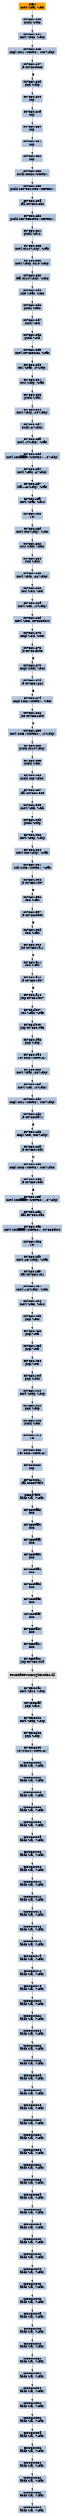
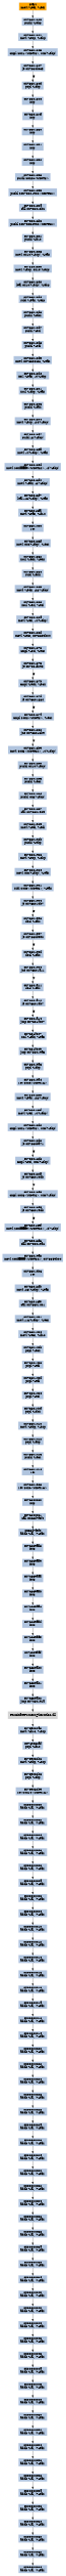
  digraph {
    node [color=lightsteelblue fillcolor=lightsteelblue shape=rectangle style=filled]
    edge [color="#000000"]
    n1 [color=lightgrey fillcolor=orange label="start\nmovl %edi, %edi"]
    n2 [label="0x73301840\npushl %ebp"]
    n3 [label="0x73301841\nmovl %esp, %ebp"]
    n4 [label="0x73301843\ncmpl $0x1<UINT8>, 0xc(%ebp)"]
    n5 [label="0x73301847\nje 0x7330bcc5"]
    n6 [label="0x7330184d\npopl %ebp"]
    n7 [label="0x7330184e\nnop "]
    n8 [label="0x7330184f\nnop "]
    n9 [label="0x73301850\nnop "]
    n10 [label="0x73301851\nnop "]
    n11 [label="0x73301852\nnop "]
    n12 [label="0x73301853\npushl $0x2c<UINT8>"]
    n13 [label="0x73301855\npushl $0x73301908<UINT32>"]
    n14 [label="0x7330185a\ncall 0x733013bc"]
    n15 [label="0x733013bc\npushl $0x73352992<UINT32>"]
    n16 [label="0x733013c1\npushl %fs:0"]
    n17 [label="0x733013c8\nmovl 0x10(%esp), %eax"]
    n18 [label="0x733013cc\nmovl %ebp, 0x10(%esp)"]
    n19 [label="0x733013d0\nleal 0x10(%esp), %ebp"]
    n20 [label="0x733013d4\nsubl %eax, %esp"]
    n21 [label="0x733013d6\npushl %ebx"]
    n22 [label="0x733013d7\npushl %esi"]
    n23 [label="0x733013d8\npushl %edi"]
    n24 [label="0x733013d9\nmovl 0x73358ccc, %eax"]
    n25 [label="0x733013de\nxorl %eax, -4(%ebp)"]
    n26 [label="0x733013e1\nxorl %ebp, %eax"]
    n27 [label="0x733013e3\npushl %eax"]
    n28 [label="0x733013e4\nmovl %esp, -24(%ebp)"]
    n29 [label="0x733013e7\npushl -8(%ebp)"]
    n30 [label="0x733013ea\nmovl -4(%ebp), %eax"]
    n31 [label="0x733013ed\nmovl $0xfffffffe<UINT32>, -4(%ebp)"]
    n32 [label="0x733013f4\nmovl %eax, -8(%ebp)"]
    n33 [label="0x733013f7\nleal -16(%ebp), %eax"]
    n34 [label="0x733013fa\nmovl %eax, %fs:0"]
    n35 [label="0x73301400\nret"]
    n36 [label="0x7330185f\nmovl 0xc(%ebp), %ecx"]
    n37 [label="0x73301862\nxorl %edx, %edx"]
    n38 [label="0x73301864\nsubl %edx"]
    n39 [label="0x73301865\nmovl %edx, -28(%ebp)"]
    n40 [label="0x73301868\nxorl %esi, %esi"]
    n41 [label="0x7330186a\nmovl %esi, -4(%ebp)"]
    n42 [label="0x7330186d\nmovl %ecx, 0x73359b04"]
    n43 [label="0x73301873\ncmpl %esi, %ecx"]
    n44 [label="0x73301875\nje 0x7331f295"]
    n45 [label="0x7330187b\ncmpl %edx, %ecx"]
    n46 [label="0x7330187d\nje 0x73301884"]
    n47 [color=lightgrey label="0x7330187f\ncmpl $0x2<UINT8>, %ecx"]
    n48 [label="0x73301882\njne 0x733018b9"]
    n49 [label="0x733018b9\nmovl $0x3<UINT32>, -4(%ebp)"]
    n50 [label="0x733018c0\npushl 0x10(%ebp)"]
    n51 [label="0x733018c3\npushl %ecx"]
    n52 [label="0x733018c4\npushl 0x8(%ebp)"]
    n53 [label="0x733018c7\ncall 0x73301989"]
    n54 [label="0x73301989\nmovl %edi, %edi"]
    n55 [label="0x7330198b\npushl %ebp"]
    n56 [label="0x7330198c\nmovl %esp, %ebp"]
    n57 [label="0x7330198e\nmovl 0xc(%ebp), %eax"]
    n58 [label="0x73301991\nsubl $0x0<UINT8>, %eax"]
    n59 [label="0x73301994\nje 0x733019b7"]
    n60 [label="0x73301996\ndecl %eax"]
    n61 [label="0x73301997\nje 0x7330b9e0"]
    n62 [label="0x7330199d\ndecl %eax"]
    n63 [label="0x7330199e\njne 0x73301a11"]
    n64 [label="0x73301a11\ndecl %eax"]
    n65 [label="0x73301a12\nje 0x733019b7"]
    n66 [label="0x73301a14\njmp 0x7331f407"]
    n67 [label="0x7331f407\nxorl %eax, %eax"]
    n68 [label="0x7331f409\njmp 0x733019a3"]
    n69 [label="0x733019a3\npopl %ebp"]
    n70 [label="0x733019a4\nret $0xc<UINT16>"]
    n71 [label="0x733018cc\nmovl %eax, -28(%ebp)"]
    n72 [label="0x733018cf\nmovl %esi, -4(%ebp)"]
    n73 [label="0x733018d2\ncmpl $0x1<UINT8>, 0xc(%ebp)"]
    n74 [label="0x733018d6\nje 0x7330ba71"]
    n75 [label="0x733018dc\ncmpl %esi, 0xc(%ebp)"]
    n76 [label="0x733018df\nje 0x733019db"]
    n77 [label="0x733018e5\ncmpl $0x3<UINT8>, 0xc(%ebp)"]
    n78 [label="0x733018e9\nje 0x733019db"]
    n79 [label="0x733018ef\nmovl $0xfffffffe<UINT32>, -4(%ebp)"]
    n80 [label="0x733018f6\ncall 0x733019ac"]
    n81 [label="0x733019ac\nmovl $0xffffffff<UINT32>, 0x73359b04"]
    n82 [label="0x733019b6\nret"]
    n83 [label="0x733018fb\nmovl -28(%ebp), %eax"]
    n84 [label="0x733018fe\ncall 0x73301401"]
    n85 [label="0x73301401\nmovl -16(%ebp), %ecx"]
    n86 [label="0x73301404\nmovl %ecx, %fs:0"]
    n87 [label="0x7330140b\npopl %ecx"]
    n88 [label="0x7330140c\npopl %edi"]
    n89 [label="0x7330140d\npopl %edi"]
    n90 [label="0x7330140e\npopl %esi"]
    n91 [label="0x7330140f\npopl %ebx"]
    n92 [label="0x73301410\nmovl %ebp, %esp"]
    n93 [label="0x73301412\npopl %ebp"]
    n94 [label="0x73301413\npushl %ecx"]
    n95 [label="0x73301414\nret"]
    n96 [label="0x73301903\nret $0xc<UINT16>"]
    n97 [label="0x7c8000c0\nnop "]
    n98 [label="0x7c8000c1\ncall 0x63d7f9f4"]
    n99 [label="0x63d7f9f4\naddb %al, (%eax)"]
    n100 [label="0x7c839aa8\nint3 "]
    n101 [label="0x7c839aa9\nint3 "]
    n102 [label="0x7c839aaa\nint3 "]
    n103 [label="0x7c839aab\nint3 "]
    n104 [label="0x7c839aac\nint3 "]
    n105 [label="0x7c839aad\nint3 "]
    n106 [label="0x7c839aae\nint3 "]
    n107 [label="0x7c839aaf\nint3 "]
    n108 [label="0x7c839ab0\nint3 "]
    n109 [label="0x7c839ab1\nint3 "]
    n110 [label="0x7c839ab2\njmp 0x7c801e1a"]
    n111 [color=lightgrey fillcolor=lightgrey label="TerminateProcess@kernel32.dll"]
    n112 [label="0x7c9032a8\nmovl %fs:0, %esp"]
    n113 [label="0x7c9032af\npopl %fs:0"]
    n114 [label="0x7c9032b6\nmovl %ebp, %esp"]
    n115 [label="0x7c9032b8\npopl %ebp"]
    n116 [label="0x7c9032b9\nret $0x14<UINT16>"]
    n117 [label="0x00000000\naddb %al, (%eax)"]
    n118 [label="0x00000002\naddb %al, (%eax)"]
    n119 [label="0x00000004\naddb %al, (%eax)"]
    n120 [label="0x00000006\naddb %al, (%eax)"]
    n121 [label="0x00000008\naddb %al, (%eax)"]
    n122 [label="0x0000000a\naddb %al, (%eax)"]
    n123 [label="0x0000000c\naddb %al, (%eax)"]
    n124 [label="0x0000000e\naddb %al, (%eax)"]
    n125 [label="0x00000010\naddb %al, (%eax)"]
    n126 [label="0x00000012\naddb %al, (%eax)"]
    n127 [label="0x00000014\naddb %al, (%eax)"]
    n128 [label="0x00000016\naddb %al, (%eax)"]
    n129 [label="0x00000018\naddb %al, (%eax)"]
    n130 [label="0x0000001a\naddb %al, (%eax)"]
    n131 [label="0x0000001c\naddb %al, (%eax)"]
    n132 [label="0x0000001e\naddb %al, (%eax)"]
    n133 [label="0x00000020\naddb %al, (%eax)"]
    n134 [label="0x00000022\naddb %al, (%eax)"]
    n135 [label="0x00000024\naddb %al, (%eax)"]
    n136 [label="0x00000026\naddb %al, (%eax)"]
    n137 [label="0x00000028\naddb %al, (%eax)"]
    n138 [label="0x0000002a\naddb %al, (%eax)"]
    n139 [label="0x0000002c\naddb %al, (%eax)"]
    n140 [label="0x0000002e\naddb %al, (%eax)"]
    n141 [label="0x00000030\naddb %al, (%eax)"]
    n142 [label="0x00000032\naddb %al, (%eax)"]
    n143 [label="0x00000034\naddb %al, (%eax)"]
    n144 [label="0x00000036\naddb %al, (%eax)"]
    n145 [label="0x00000038\naddb %al, (%eax)"]
    n146 [label="0x0000003a\naddb %al, (%eax)"]
    n147 [label="0x0000003c\naddb %al, (%eax)"]
    n148 [label="0x0000003e\naddb %al, (%eax)"]
    n149 [label="0x00000040\naddb %al, (%eax)"]
    n150 [label="0x00000042\naddb %al, (%eax)"]
    n151 [label="0x00000044\naddb %al, (%eax)"]
    n152 [label="0x00000046\naddb %al, (%eax)"]
    n153 [label="0x00000048\naddb %al, (%eax)"]
    n154 [label="0x0000004a\naddb %al, (%eax)"]
    n155 [label="0x0000004c\naddb %al, (%eax)"]
    n156 [label="0x0000004e\naddb %al, (%eax)"]
    n157 [label="0x00000050\naddb %al, (%eax)"]
    n158 [label="0x00000052\naddb %al, (%eax)"]
    n159 [label="0x00000054\naddb %al, (%eax)"]
    n160 [label="0x00000056\naddb %al, (%eax)"]
    n161 [label="0x00000058\naddb %al, (%eax)"]
    n162 [label="0x0000005a\naddb %al, (%eax)"]
    n163 [label="0x0000005c\naddb %al, (%eax)"]
    n164 [label="0x0000005e\naddb %al, (%eax)"]
    n165 [label="0x00000060\naddb %al, (%eax)"]
    n166 [label="0x00000062\naddb %al, (%eax)"]
    n167 [label="0x00000064\naddb %al, (%eax)"]
    n1 -> n2
    n2 -> n3
    n3 -> n4
    n4 -> n5
    n5 -> n6 [label=F]
    n6 -> n7
    n7 -> n8
    n8 -> n9
    n9 -> n10
    n10 -> n11
    n11 -> n12
    n12 -> n13
    n13 -> n14
    n14 -> n15
    n15 -> n16
    n16 -> n17
    n17 -> n18
    n18 -> n19
    n19 -> n20
    n20 -> n21
    n21 -> n22
    n22 -> n23
    n23 -> n24
    n24 -> n25
    n25 -> n26
    n26 -> n27
    n27 -> n28
    n28 -> n29
    n29 -> n30
    n30 -> n31
    n31 -> n32
    n32 -> n33
    n33 -> n34
    n34 -> n35
    n35 -> n36
    n36 -> n37
    n37 -> n38
    n38 -> n39
    n39 -> n40
    n40 -> n41
    n41 -> n42
    n42 -> n43
    n43 -> n44
    n44 -> n45 [label=F]
    n45 -> n46
    n46 -> n47 [label=F]
    n47 -> n48
    n48 -> n49 [label=T]
    n49 -> n50
    n50 -> n51
    n51 -> n52
    n52 -> n53
    n53 -> n54
    n54 -> n55
    n55 -> n56
    n56 -> n57
    n57 -> n58
    n58 -> n59
    n59 -> n60 [label=F]
    n60 -> n61
    n61 -> n62 [label=F]
    n62 -> n63
    n63 -> n64 [label=T]
    n64 -> n65
    n65 -> n66 [label=F]
    n66 -> n67
    n67 -> n68
    n68 -> n69
    n69 -> n70
    n70 -> n71
    n71 -> n72
    n72 -> n73
    n73 -> n74
    n74 -> n75 [label=F]
    n75 -> n76
    n76 -> n77 [label=T]
    n77 -> n78
    n78 -> n79 [label=F]
    n79 -> n80
    n80 -> n81
    n81 -> n82
    n82 -> n83
    n83 -> n84
    n84 -> n85
    n85 -> n86
    n86 -> n87
    n87 -> n88
    n88 -> n89
    n89 -> n90
    n90 -> n91
    n91 -> n92
    n92 -> n93
    n93 -> n94
    n94 -> n95
    n95 -> n96
    n96 -> n97
    n97 -> n98
    n98 -> n99
    n99 -> n100
    n100 -> n101
    n101 -> n102
    n102 -> n103
    n103 -> n104
    n104 -> n105
    n105 -> n106
    n106 -> n107
    n107 -> n108
    n108 -> n109
    n109 -> n110
    n110 -> n111
    n111 -> n112
    n112 -> n113
    n113 -> n114
    n114 -> n115
    n115 -> n116
    n116 -> n117
    n117 -> n118
    n118 -> n119
    n119 -> n120
    n120 -> n121
    n121 -> n122
+   n122 -> n123
    n123 -> n124
    n124 -> n125
    n125 -> n126
    n126 -> n127
    n127 -> n128
    n128 -> n129
    n129 -> n130
    n130 -> n131
    n131 -> n132
    n132 -> n133
    n133 -> n134
    n134 -> n135
    n135 -> n136
    n136 -> n137
    n137 -> n138
    n138 -> n139
    n139 -> n140
    n140 -> n141
    n141 -> n142
    n142 -> n143
    n143 -> n144
    n144 -> n145
    n145 -> n146
    n146 -> n147
    n147 -> n148
    n148 -> n149
    n149 -> n150
    n150 -> n151
    n151 -> n152
    n152 -> n153
    n153 -> n154
    n154 -> n155
    n155 -> n156
    n156 -> n157
    n157 -> n158
    n158 -> n159
    n159 -> n160
    n160 -> n161
    n161 -> n162
    n162 -> n163
    n163 -> n164
    n164 -> n165
    n165 -> n166
    n166 -> n167
  }
